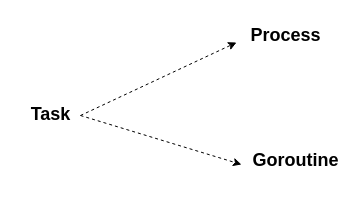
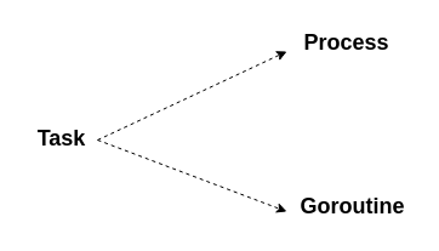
  <mxCell id="0" />
  <mxCell id="1" parent="0" />
  <mxCell id="2" value="Task" style="text;html=1;align=center;verticalAlign=middle;resizable=0;points=[];autosize=1;strokeColor=none;fontSize=18;fontStyle=1" vertex="1" parent="1"><mxGeometry x="20" y="99" width="60" height="30" as="geometry" /></mxCell>
  <mxCell id="3" value="Process" style="text;html=1;align=center;verticalAlign=middle;resizable=0;points=[];autosize=1;strokeColor=none;fontSize=18;fontStyle=1" vertex="1" parent="1"><mxGeometry x="240" y="20" width="90" height="30" as="geometry" /></mxCell>
- <mxCell id="4" value="Goroutine" style="text;html=1;align=center;verticalAlign=middle;resizable=0;points=[];autosize=1;strokeColor=none;fontSize=18;fontStyle=1" vertex="1" parent="1"><mxGeometry x="245" y="145" width="100" height="30" as="geometry" /></mxCell>
+ <mxCell id="4" value="Goroutine" style="text;html=1;align=center;verticalAlign=middle;resizable=0;points=[];autosize=1;strokeColor=none;fontSize=18;fontStyle=1" vertex="1" parent="1"><mxGeometry x="240" y="155" width="100" height="30" as="geometry" /></mxCell>
  <mxCell id="5" value="" style="endArrow=classic;html=1;fontSize=18;dashed=1;entryX=-0.044;entryY=0.733;entryDx=0;entryDy=0;entryPerimeter=0;" edge="1" parent="1" target="3"><mxGeometry width="50" height="50" relative="1" as="geometry"><mxPoint x="80" y="115" as="sourcePoint" /><mxPoint x="200" y="55" as="targetPoint" /></mxGeometry></mxCell>
  <mxCell id="6" value="" style="endArrow=classic;html=1;fontSize=18;dashed=1;entryX=-0.04;entryY=0.633;entryDx=0;entryDy=0;entryPerimeter=0;" edge="1" parent="1" target="4"><mxGeometry width="50" height="50" relative="1" as="geometry"><mxPoint x="80" y="115" as="sourcePoint" /><mxPoint x="200" y="175" as="targetPoint" /></mxGeometry></mxCell>
